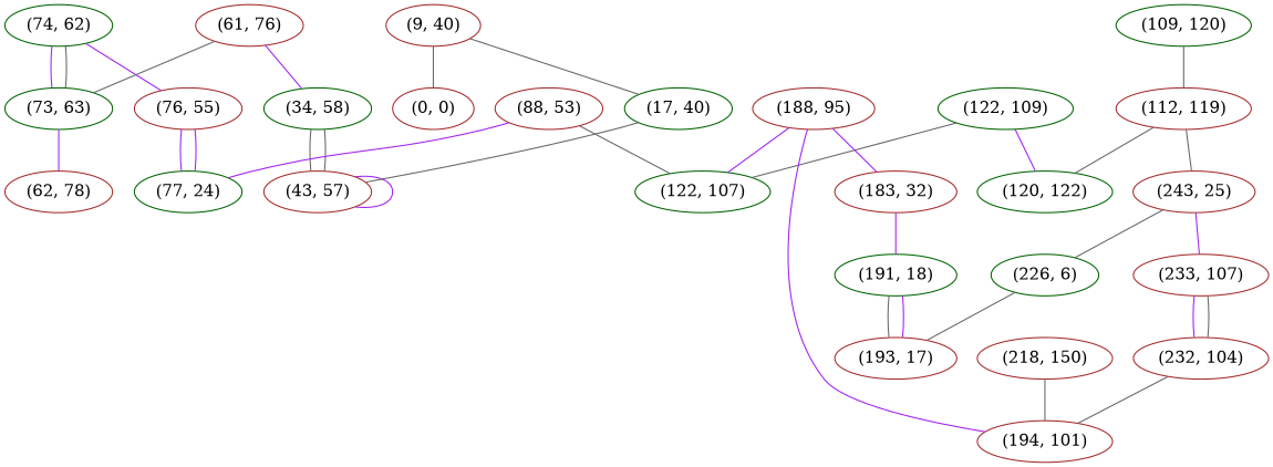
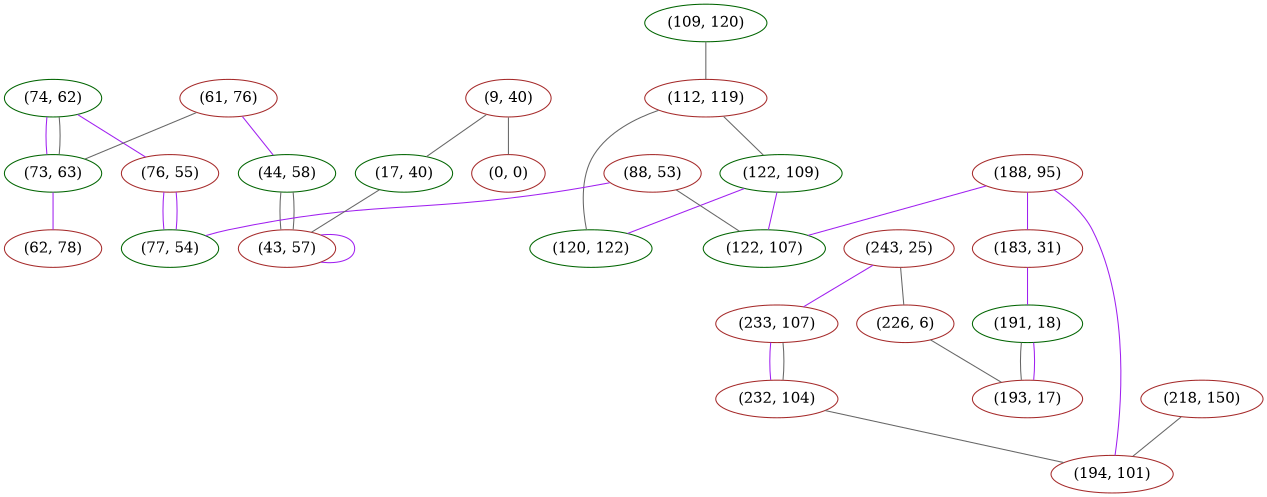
  graph {
    node [color=brown]
    edge [color=purple weight=1]
    "(74, 62)" [color=darkgreen]
    "(73, 63)" [color=darkgreen]
    "(76, 55)"
    "(62, 78)"
-   "(77, 54)" [color=darkgreen label="(77, 24)"]
+   "(77, 54)" [color=darkgreen]
    "(109, 120)" [color=darkgreen]
    "(112, 119)"
    "(122, 109)" [color=darkgreen]
    "(120, 122)" [color=darkgreen]
    "(122, 107)" [color=darkgreen]
    "(61, 76)"
-   "(44, 58)" [color=darkgreen label="(34, 58)"]
+   "(44, 58)" [color=darkgreen]
    "(43, 57)"
-   "(226, 6)" [color=darkgreen]
+   "(226, 6)"
    "(243, 25)"
    "(233, 107)"
    "(193, 17)"
    n18 [label="(232, 104)"]
    "(88, 53)"
    "(188, 95)"
-   "(183, 31)" [label="(183, 32)"]
+   "(183, 31)"
    "(194, 101)"
    "(191, 18)" [color=darkgreen]
    "(9, 40)"
    "(0, 0)"
    "(17, 40)" [color=darkgreen]
    "(218, 150)"
    "(74, 62)" -- "(73, 63)"
    "(74, 62)" -- "(73, 63)" [color=gray40]
    "(74, 62)" -- "(76, 55)"
    "(73, 63)" -- "(62, 78)"
    "(76, 55)" -- "(77, 54)"
    "(76, 55)" -- "(77, 54)"
    "(109, 120)" -- "(112, 119)" [color=gray40]
-   "(112, 119)" -- "(243, 25)" [color=gray40]
+   "(112, 119)" -- "(122, 109)" [color=gray40]
    "(112, 119)" -- "(120, 122)" [color=gray40]
    "(122, 109)" -- "(120, 122)"
-   "(122, 109)" -- "(122, 107)" [color=gray40]
+   "(122, 109)" -- "(122, 107)"
    "(61, 76)" -- "(73, 63)" [color=gray40]
    "(61, 76)" -- "(44, 58)"
    "(44, 58)" -- "(43, 57)" [color=gray40]
    "(44, 58)" -- "(43, 57)" [color=gray40]
    "(43, 57)" -- "(43, 57)" [weight=2]
    "(226, 6)" -- "(193, 17)" [color=gray40]
    "(243, 25)" -- "(226, 6)" [color=gray40]
    "(243, 25)" -- "(233, 107)"
    "(233, 107)" -- n18
    "(233, 107)" -- n18 [color=gray40]
    n18 -- "(194, 101)" [color=gray40]
    "(88, 53)" -- "(77, 54)"
    "(88, 53)" -- "(122, 107)" [color=gray40]
    "(188, 95)" -- "(122, 107)"
    "(188, 95)" -- "(183, 31)"
    "(188, 95)" -- "(194, 101)"
    "(183, 31)" -- "(191, 18)"
    "(191, 18)" -- "(193, 17)" [color=gray40]
    "(191, 18)" -- "(193, 17)"
    "(9, 40)" -- "(0, 0)" [color=gray40 weight=4]
    "(9, 40)" -- "(17, 40)" [color=gray40]
    "(17, 40)" -- "(43, 57)" [color=gray40]
    "(218, 150)" -- "(194, 101)" [color=gray40]
  }
